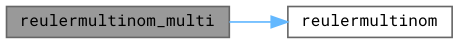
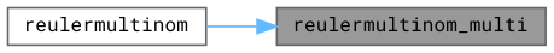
  digraph {
    rankdir=LR
    fontname="Roboto Mono"
    node [fontname="Roboto Mono" fontsize=10 shape=box style=filled]
    n1 [color=gray40 fillcolor=grey60 fontcolor=black height=0.2 label=reulermultinom_multi width=0.4]
    n2 [color=grey40 fillcolor=white height=0.2 label=reulermultinom width=0.4]
-   n1 -> n2 [color=steelblue1 fontname="Roboto Mono" fontsize=10 labelfontname=Helvetica labelfontsize=10 style=solid]
+   n2 -> n1 [color=steelblue1 fontname="Roboto Mono" fontsize=10 labelfontname=Helvetica labelfontsize=10 style=solid]
  }
